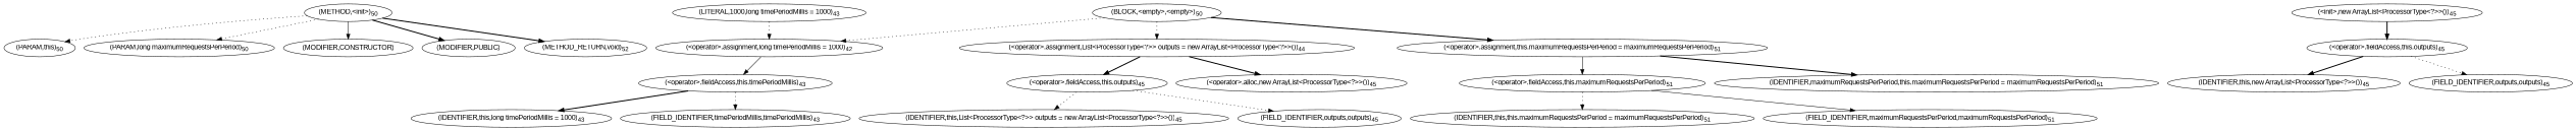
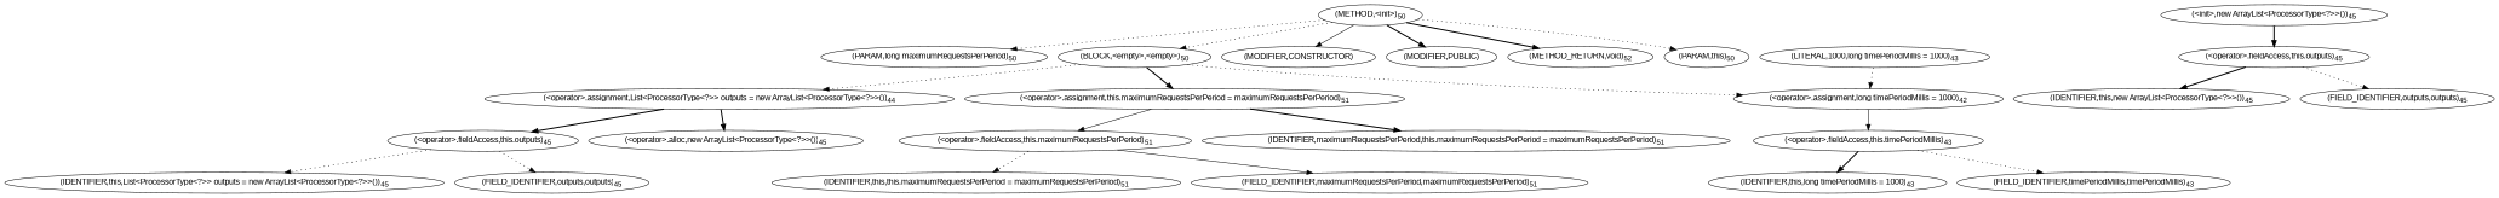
  digraph {
    fontname="Liberation Sans"
    node [fontname="Liberation Sans"]
    edge [fontname="Liberation Sans" style=dotted]
    n1 [label=<(METHOD,&lt;init&gt;)<SUB>50</SUB>>]
    n2 [label=<(PARAM,this)<SUB>50</SUB>>]
    n3 [label=<(PARAM,long maximumRequestsPerPeriod)<SUB>50</SUB>>]
    n4 [label=<(BLOCK,&lt;empty&gt;,&lt;empty&gt;)<SUB>50</SUB>>]
    n5 [label=<(MODIFIER,CONSTRUCTOR)>]
    n6 [label=<(MODIFIER,PUBLIC)>]
    n7 [label=<(METHOD_RETURN,void)<SUB>52</SUB>>]
    n8 [label=<(&lt;operator&gt;.assignment,long timePeriodMillis = 1000)<SUB>42</SUB>>]
    n9 [label=<(&lt;operator&gt;.assignment,List&lt;ProcessorType&lt;?&gt;&gt; outputs = new ArrayList&lt;ProcessorType&lt;?&gt;&gt;())<SUB>44</SUB>>]
    n10 [label=<(&lt;operator&gt;.assignment,this.maximumRequestsPerPeriod = maximumRequestsPerPeriod)<SUB>51</SUB>>]
    n11 [label=<(&lt;operator&gt;.fieldAccess,this.timePeriodMillis)<SUB>43</SUB>>]
    n12 [label=<(&lt;operator&gt;.fieldAccess,this.outputs)<SUB>45</SUB>>]
    n13 [label=<(&lt;operator&gt;.alloc,new ArrayList&lt;ProcessorType&lt;?&gt;&gt;())<SUB>45</SUB>>]
    n14 [label=<(&lt;init&gt;,new ArrayList&lt;ProcessorType&lt;?&gt;&gt;())<SUB>45</SUB>>]
    n15 [label=<(&lt;operator&gt;.fieldAccess,this.outputs)<SUB>45</SUB>>]
    n16 [label=<(&lt;operator&gt;.fieldAccess,this.maximumRequestsPerPeriod)<SUB>51</SUB>>]
    n17 [label=<(IDENTIFIER,maximumRequestsPerPeriod,this.maximumRequestsPerPeriod = maximumRequestsPerPeriod)<SUB>51</SUB>>]
    n18 [label=<(IDENTIFIER,this,long timePeriodMillis = 1000)<SUB>43</SUB>>]
    n19 [label=<(FIELD_IDENTIFIER,timePeriodMillis,timePeriodMillis)<SUB>43</SUB>>]
    n20 [label=<(LITERAL,1000,long timePeriodMillis = 1000)<SUB>43</SUB>>]
    n21 [label=<(IDENTIFIER,this,List&lt;ProcessorType&lt;?&gt;&gt; outputs = new ArrayList&lt;ProcessorType&lt;?&gt;&gt;())<SUB>45</SUB>>]
    n22 [label=<(FIELD_IDENTIFIER,outputs,outputs)<SUB>45</SUB>>]
    n23 [label=<(IDENTIFIER,this,new ArrayList&lt;ProcessorType&lt;?&gt;&gt;())<SUB>45</SUB>>]
    n24 [label=<(FIELD_IDENTIFIER,outputs,outputs)<SUB>45</SUB>>]
    n25 [label=<(IDENTIFIER,this,this.maximumRequestsPerPeriod = maximumRequestsPerPeriod)<SUB>51</SUB>>]
    n26 [label=<(FIELD_IDENTIFIER,maximumRequestsPerPeriod,maximumRequestsPerPeriod)<SUB>51</SUB>>]
    n1 -> n2
    n1 -> n3
+   n1 -> n4
    n1 -> n5 [style=solid]
    n1 -> n6 [style=bold]
    n1 -> n7 [style=bold]
    n4 -> n8
    n4 -> n9
    n4 -> n10 [style=bold]
    n8 -> n11 [style=solid]
    n9 -> n12 [style=bold]
    n9 -> n13 [style=bold]
    n10 -> n16 [style=solid]
    n10 -> n17 [style=bold]
    n11 -> n18 [style=bold]
    n11 -> n19
    n12 -> n21
    n12 -> n22
    n14 -> n15 [style=bold]
    n15 -> n23 [style=bold]
    n15 -> n24
    n16 -> n25
    n16 -> n26 [style=solid]
    n20 -> n8
  }
